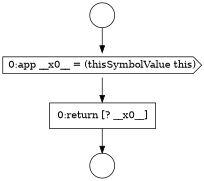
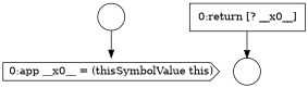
  digraph {
    node [color=black fillcolor=white shape=circle style=filled]
    edge [color=black]
    n1 [label=" "]
    n2 [label=<<font color="black">0:app __x0__ = (thisSymbolValue this)</font>> shape=cds]
    n3 [label=<<font color="black">     <table border="0" cellborder="1" cellspacing="0" cellpadding="10">       <tr><td align="left">0:return [? __x0__]</td></tr>     </table>   </font>> margin=0 shape=none]
    n4 [label=" "]
    n1 -> n2
-   n2 -> n3
    n3 -> n4
  }
